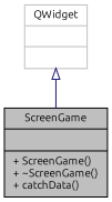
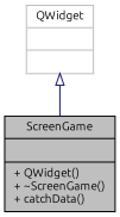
  digraph {
    fontname=Ubuntu
    node [fontname=Ubuntu fontsize=10 shape=record]
-   n1 [color=black fillcolor=grey75 fontcolor=black height=0.2 label="{ScreenGame\n||+ ScreenGame()\l+ ~ScreenGame()\l+ catchData()\l}" style=filled width=0.4]
+   n1 [color=black fillcolor=grey75 fontcolor=black height=0.2 label="{ScreenGame\n||+ QWidget()\l+ ~ScreenGame()\l+ catchData()\l}" style=filled width=0.4]
    n2 [color=grey75 height=0.2 label="{QWidget\n||}" width=0.4]
    n2 -> n1 [arrowtail=onormal color=midnightblue dir=back fontname=Ubuntu fontsize=10 labelfontname=Helvetica labelfontsize=10 style=solid]
  }
